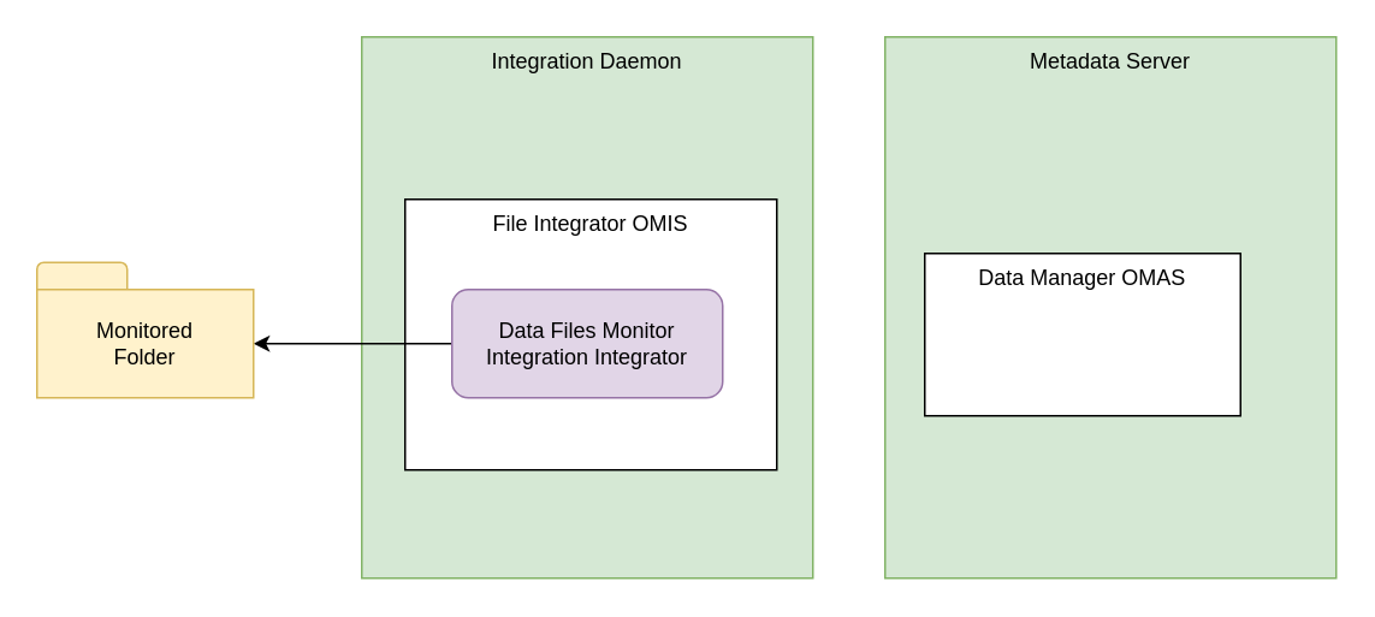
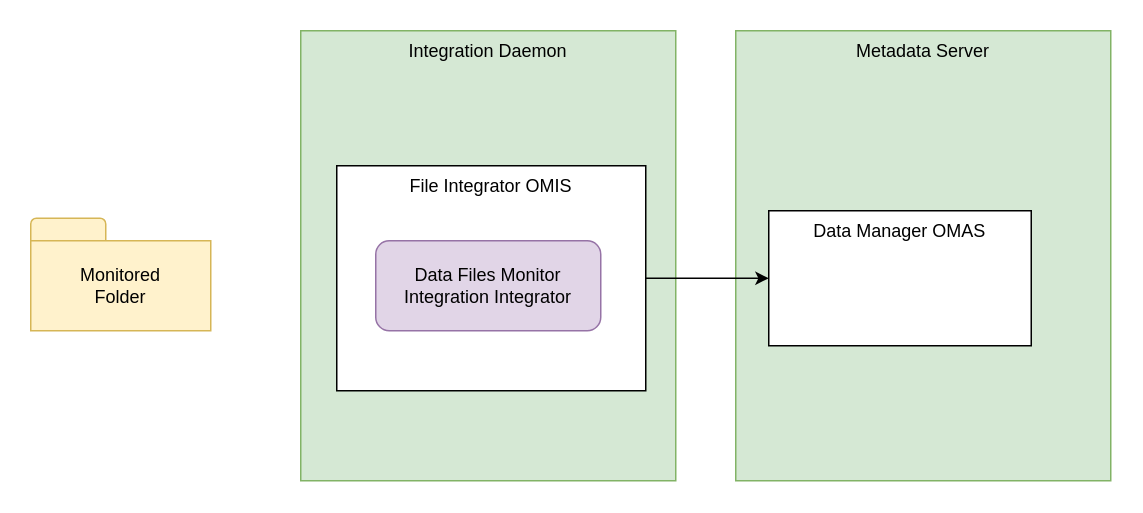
  <mxCell id="0" />
  <mxCell id="1" parent="0" />
  <mxCell id="2" value="Integration Daemon" style="rounded=0;whiteSpace=wrap;html=1;verticalAlign=top;fillColor=#d5e8d4;strokeColor=#82b366;" parent="1" vertex="1"><mxGeometry x="200" y="20" width="250" height="300" as="geometry" /></mxCell>
  <mxCell id="3" value="File Integrator OMIS" style="rounded=0;whiteSpace=wrap;html=1;verticalAlign=top;" parent="1" vertex="1"><mxGeometry x="224" y="110" width="206" height="150" as="geometry" /></mxCell>
- <mxCell id="4" style="edgeStyle=orthogonalEdgeStyle;rounded=0;orthogonalLoop=1;jettySize=auto;html=1;exitX=0;exitY=0.5;exitDx=0;exitDy=0;" parent="1" source="5" target="7" edge="1"><mxGeometry relative="1" as="geometry" /></mxCell>
  <mxCell id="5" value="Data Files Monitor&lt;br&gt;Integration Integrator" style="rounded=1;whiteSpace=wrap;html=1;fillColor=#e1d5e7;strokeColor=#9673a6;" parent="1" vertex="1"><mxGeometry x="250" y="160" width="150" height="60" as="geometry" /></mxCell>
  <mxCell id="6" value="" style="rounded=1;whiteSpace=wrap;html=1;fillColor=#fff2cc;strokeColor=#d6b656;" parent="1" vertex="1"><mxGeometry x="20" y="145" width="50" height="25" as="geometry" /></mxCell>
  <mxCell id="7" value="Monitored&lt;br&gt;Folder" style="rounded=0;whiteSpace=wrap;html=1;fillColor=#fff2cc;strokeColor=#d6b656;" parent="1" vertex="1"><mxGeometry x="20" y="160" width="120" height="60" as="geometry" /></mxCell>
  <mxCell id="8" value="Metadata Server" style="rounded=0;whiteSpace=wrap;html=1;verticalAlign=top;fillColor=#d5e8d4;strokeColor=#82b366;" parent="1" vertex="1"><mxGeometry x="490" y="20" width="250" height="300" as="geometry" /></mxCell>
  <mxCell id="9" value="Data Manager OMAS" style="rounded=0;whiteSpace=wrap;html=1;verticalAlign=top;" parent="1" vertex="1"><mxGeometry x="512" y="140" width="175" height="90" as="geometry" /></mxCell>
+ <mxCell id="10" style="edgeStyle=orthogonalEdgeStyle;rounded=0;orthogonalLoop=1;jettySize=auto;html=1;entryX=0;entryY=0.5;entryDx=0;entryDy=0;" parent="1" source="3" target="9" edge="1"><mxGeometry relative="1" as="geometry" /></mxCell>
